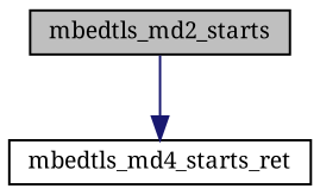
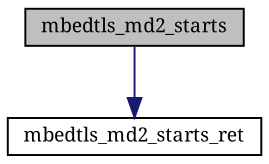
  digraph {
    rankdir=TB
    fontname="Noto Serif"
    node [color=black fontname="Noto Serif" fontsize=10 shape=record style=filled]
    n1 [fillcolor=grey75 fontcolor=black height=0.2 label=mbedtls_md2_starts width=0.4]
-   n2 [fillcolor=white height=0.2 label=mbedtls_md4_starts_ret width=0.4]
+   n2 [fillcolor=white height=0.2 label=mbedtls_md2_starts_ret width=0.4]
    n1 -> n2 [color=midnightblue fontname="Noto Serif" fontsize=10 labelfontname=Helvetica labelfontsize=10 style=solid]
  }
